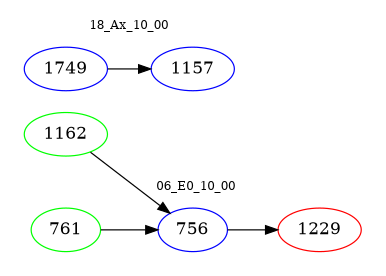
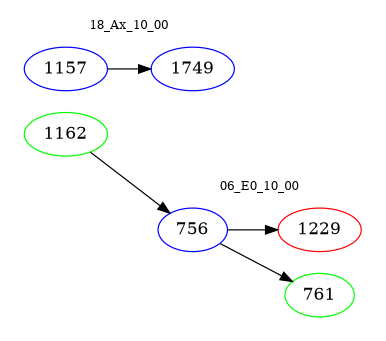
  digraph {
    rankdir=LR
    node [color=blue]
    edge [color=black]
    n1 [color=green label=1162]
    n2 [label=1157]
    n3 [label=1749]
    n4 [color=green label=761]
    n5 [label=756]
    n6 [color=red label=1229]
    subgraph cluster_1 {
      color=white
      fontsize=10
      label="18_Ax_10_00"
      n1
      n2
      n3
    }
    subgraph cluster_2 {
      color=white
      fontsize=10
      label="06_E0_10_00"
      n4
      n5
      n6
    }
    n1 -> n5
-   n3 -> n2
-   n4 -> n5
+   n2 -> n3
+   n5 -> n4
    n5 -> n6
  }
